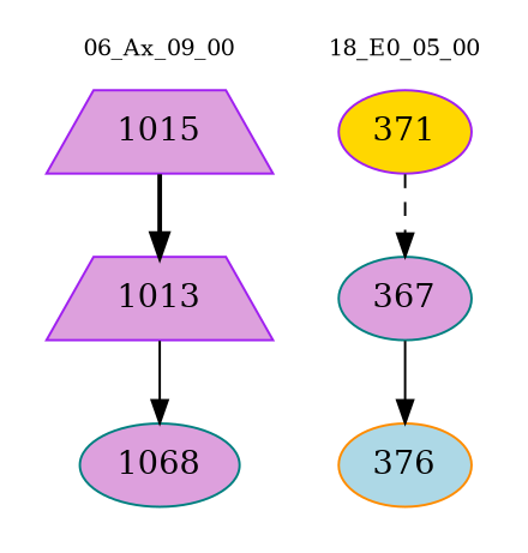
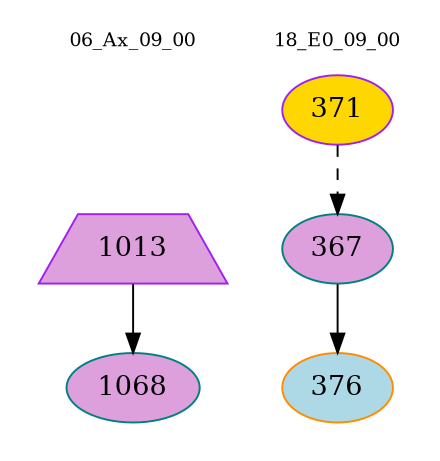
  digraph {
    node [color=purple fillcolor=plum shape=ellipse style=filled]
    edge [color=black style=solid]
-   n1 [label=1015 shape=trapezium]
    n2 [label=1013 shape=trapezium]
    n3 [color=teal label=1068]
    n4 [fillcolor=gold label=371]
    n5 [color=teal label=367]
    n6 [color=darkorange fillcolor=lightblue label=376]
    subgraph cluster_1 {
      color=white
      fontsize=10
      label="06_Ax_09_00"
-     n1
      n2
      n3
    }
    subgraph cluster_2 {
      color=white
      fontsize=10
-     label="18_E0_05_00"
+     label="18_E0_09_00"
      n4
      n5
      n6
    }
-   n1 -> n2 [style=bold]
    n2 -> n3
    n4 -> n5 [style=dashed]
    n5 -> n6
  }
